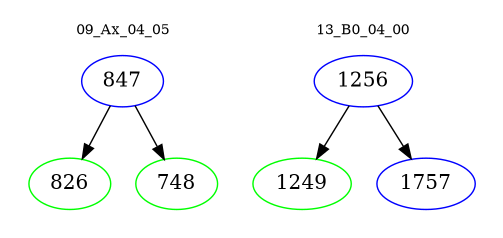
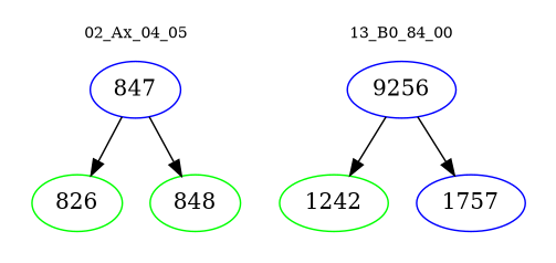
  digraph {
    node [color=blue]
    edge [color=black]
    n1 [label=847]
    n2 [color=green label=826]
-   n3 [color=green label=748]
-   n4 [label=1256]
-   n5 [color=green label=1249]
+   n3 [color=green label=848]
+   n4 [label=9256]
+   n5 [color=green label=1242]
    n6 [label=1757]
    subgraph cluster_1 {
      color=white
      fontsize=10
-     label="09_Ax_04_05"
+     label="02_Ax_04_05"
      n1
      n2
      n3
    }
    subgraph cluster_2 {
      color=white
      fontsize=10
-     label="13_B0_04_00"
+     label="13_B0_84_00"
      n4
      n5
      n6
    }
    n1 -> n2
    n1 -> n3
    n4 -> n5
    n4 -> n6
  }
